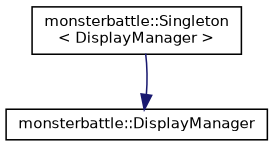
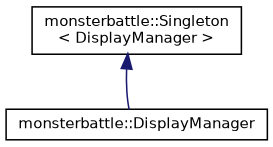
  digraph {
    rankdir=TB
    node [color=black fillcolor=white fontname=Helvetica fontsize=10 shape=record style=filled]
    n1 [height=0.2 label="monsterbattle::Singleton\l\< DisplayManager \>" width=0.4]
    n2 [height=0.2 label="monsterbattle::DisplayManager" width=0.4]
-   n2 -> n1 [color=midnightblue dir=back fontname=Helvetica fontsize=10 labelfontname=Helvetica labelfontsize=10 style=solid]
+   n1 -> n2 [color=midnightblue dir=back fontname=Helvetica fontsize=10 labelfontname=Helvetica labelfontsize=10 style=solid]
  }
